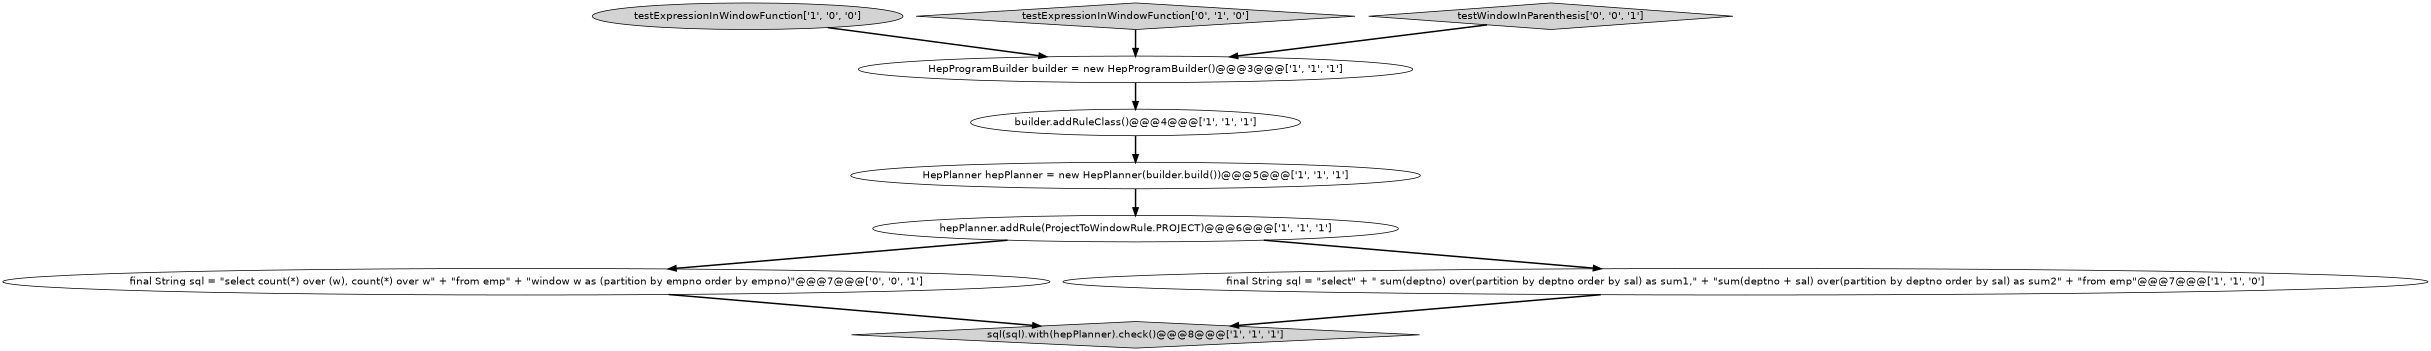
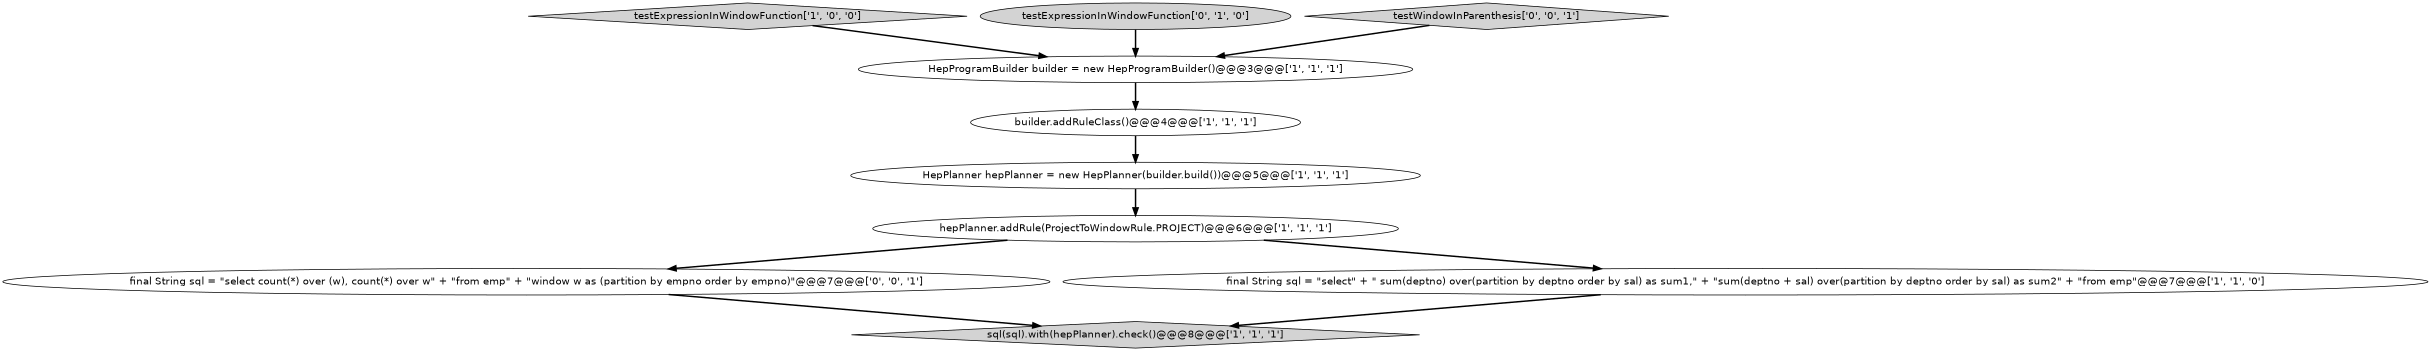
  digraph {
    fontname="DejaVu Sans"
    node [fillcolor=white fontname="DejaVu Sans" shape=ellipse style=filled]
    edge [fontname="DejaVu Sans" style=bold]
-   n1 [fillcolor=lightgray label="testExpressionInWindowFunction['1', '0', '0']"]
+   n1 [fillcolor=lightgray label="testExpressionInWindowFunction['1', '0', '0']" shape=diamond]
    n2 [label="HepProgramBuilder builder = new HepProgramBuilder()@@@3@@@['1', '1', '1']"]
    n3 [label="builder.addRuleClass()@@@4@@@['1', '1', '1']"]
    n4 [label="hepPlanner.addRule(ProjectToWindowRule.PROJECT)@@@6@@@['1', '1', '1']"]
    n5 [label="final String sql = \"select count(*) over (w), count(*) over w\" + \"from emp\" + \"window w as (partition by empno order by empno)\"@@@7@@@['0', '0', '1']"]
    n6 [label="final String sql = \"select\" + \" sum(deptno) over(partition by deptno order by sal) as sum1,\" + \"sum(deptno + sal) over(partition by deptno order by sal) as sum2\" + \"from emp\"@@@7@@@['1', '1', '0']"]
    n7 [fillcolor=lightgray label="sql(sql).with(hepPlanner).check()@@@8@@@['1', '1', '1']" shape=diamond]
    n8 [label="HepPlanner hepPlanner = new HepPlanner(builder.build())@@@5@@@['1', '1', '1']"]
-   n9 [fillcolor=lightgray label="testExpressionInWindowFunction['0', '1', '0']" shape=diamond]
+   n9 [fillcolor=lightgray label="testExpressionInWindowFunction['0', '1', '0']"]
    n10 [fillcolor=lightgray label="testWindowInParenthesis['0', '0', '1']" shape=diamond]
    n1 -> n2
    n2 -> n3
    n3 -> n8
    n4 -> n5
    n4 -> n6
    n5 -> n7
    n6 -> n7
    n8 -> n4
    n9 -> n2
    n10 -> n2
  }
